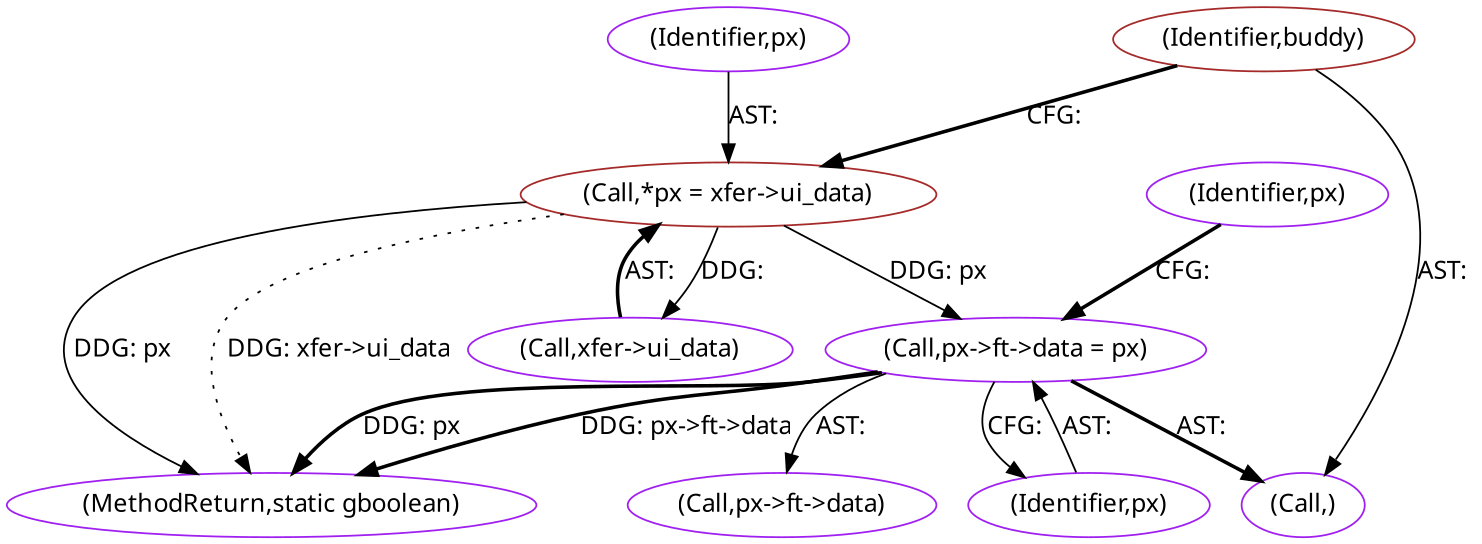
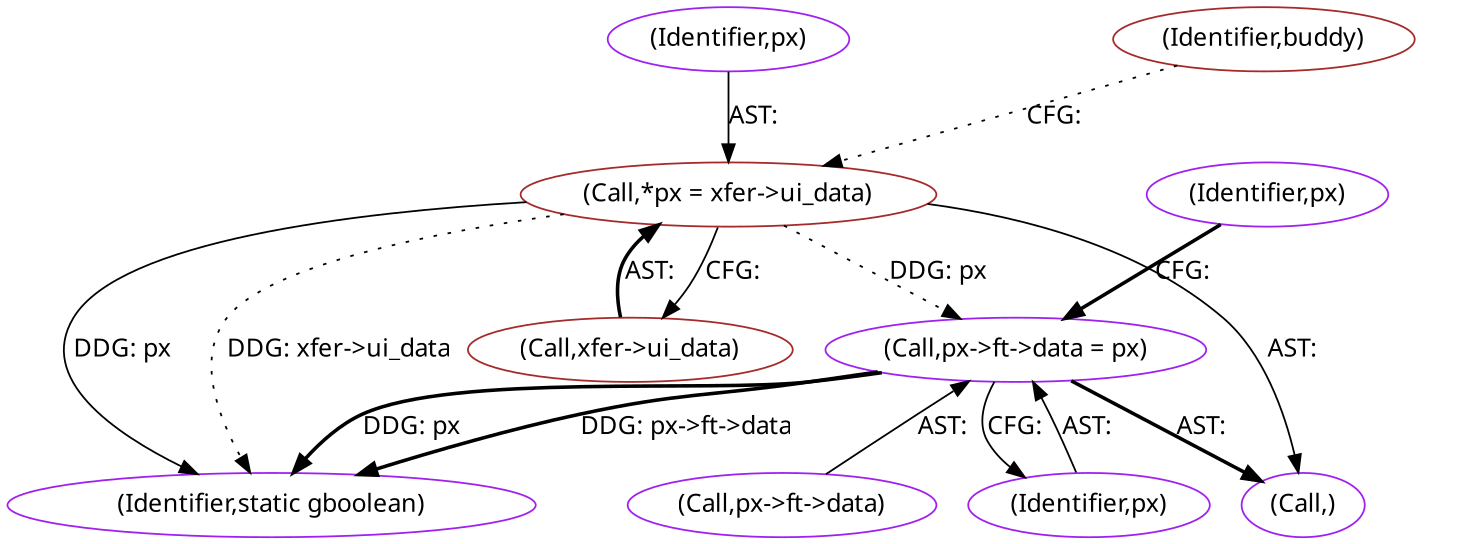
  digraph {
    fontname="Noto Sans"
    node [color=purple fontname="Noto Sans"]
    edge [fontname="Noto Sans" style=solid]
    n1 [color=brown label="(Call,*px = xfer->ui_data)"]
    n2 [label="(Call,px->ft->data = px)"]
    n3 [label="(Call,)"]
-   n4 [label="(MethodReturn,static gboolean)"]
-   n5 [label="(Call,xfer->ui_data)"]
+   n4 [label="(Identifier,static gboolean)"]
+   n5 [color=brown label="(Call,xfer->ui_data)"]
    n6 [label="(Identifier,px)"]
    n7 [color=brown label="(Identifier,buddy)"]
    n8 [label="(Call,px->ft->data)"]
    n9 [label="(Identifier,px)"]
    n10 [label="(Identifier,px)"]
-   n1 -> n2 [label="DDG: px"]
-   n7 -> n3 [label="AST: "]
+   n1 -> n2 [label="DDG: px" style=dotted]
+   n1 -> n3 [label="AST: "]
    n1 -> n4 [label="DDG: px"]
    n1 -> n4 [label="DDG: xfer->ui_data" style=dotted]
-   n1 -> n5 [label="DDG: "]
+   n1 -> n5 [label="CFG: "]
    n2 -> n3 [label="AST: " style=bold]
    n2 -> n4 [label="DDG: px" style=bold]
    n2 -> n4 [label="DDG: px->ft->data" style=bold]
    n2 -> n6 [label="CFG: "]
    n5 -> n1 [label="AST: " style=bold]
    n6 -> n2 [label="AST: "]
-   n7 -> n1 [label="CFG: " style=bold]
-   n2 -> n8 [label="AST: "]
+   n7 -> n1 [label="CFG: " style=dotted]
+   n8 -> n2 [label="AST: "]
    n9 -> n1 [label="AST: "]
    n10 -> n2 [label="CFG: " style=bold]
  }
